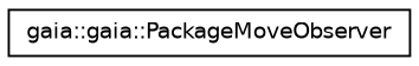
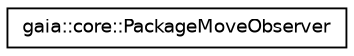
  digraph {
    rankdir=TB
-   n1 [color=black fillcolor=white fontname=Helvetica fontsize=10 height=0.2 label="gaia::gaia::PackageMoveObserver" shape=record style=filled width=0.4]
+   n1 [color=black fillcolor=white fontname=Helvetica fontsize=10 height=0.2 label="gaia::core::PackageMoveObserver" shape=record style=filled width=0.4]
  }
